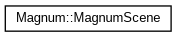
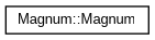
  digraph {
    rankdir=TB
    fontname="Liberation Sans"
-   n1 [color=black fillcolor=white fontname="Liberation Sans" fontsize=10 height=0.2 label="Magnum::MagnumScene" shape=record style=filled width=0.4]
+   n1 [color=black fillcolor=white fontname="Liberation Sans" fontsize=10 height=0.2 label="Magnum::Magnum" shape=record style=filled width=0.4]
  }
